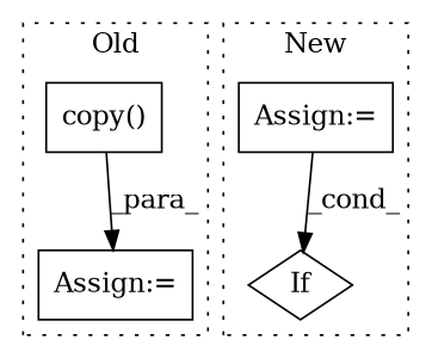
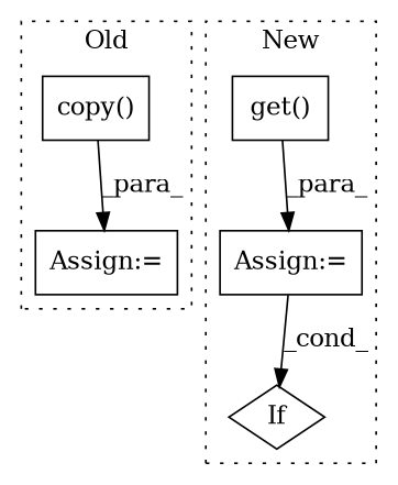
  digraph {
    node [a=75 l=3 shape=box]
    n1 [l=32 label="copy()" s=7032]
    n2 [a=68 l=4 label="Assign:=" s=7364]
+   n3 [l="14,1" label="get()" s="7022,7050"]
    n4 [a=96 label=If s=7064 shape=diamond]
    n5 [a=68 label="Assign:=" s=7019]
    subgraph cluster_1 {
      label=Old
      style=dotted
      n1
      n2
    }
    subgraph cluster_2 {
      label=New
      style=dotted
+     n3
      n4
      n5
    }
    n1 -> n2 [label=_para_]
+   n3 -> n5 [label=_para_]
    n5 -> n4 [label=_cond_]
  }
